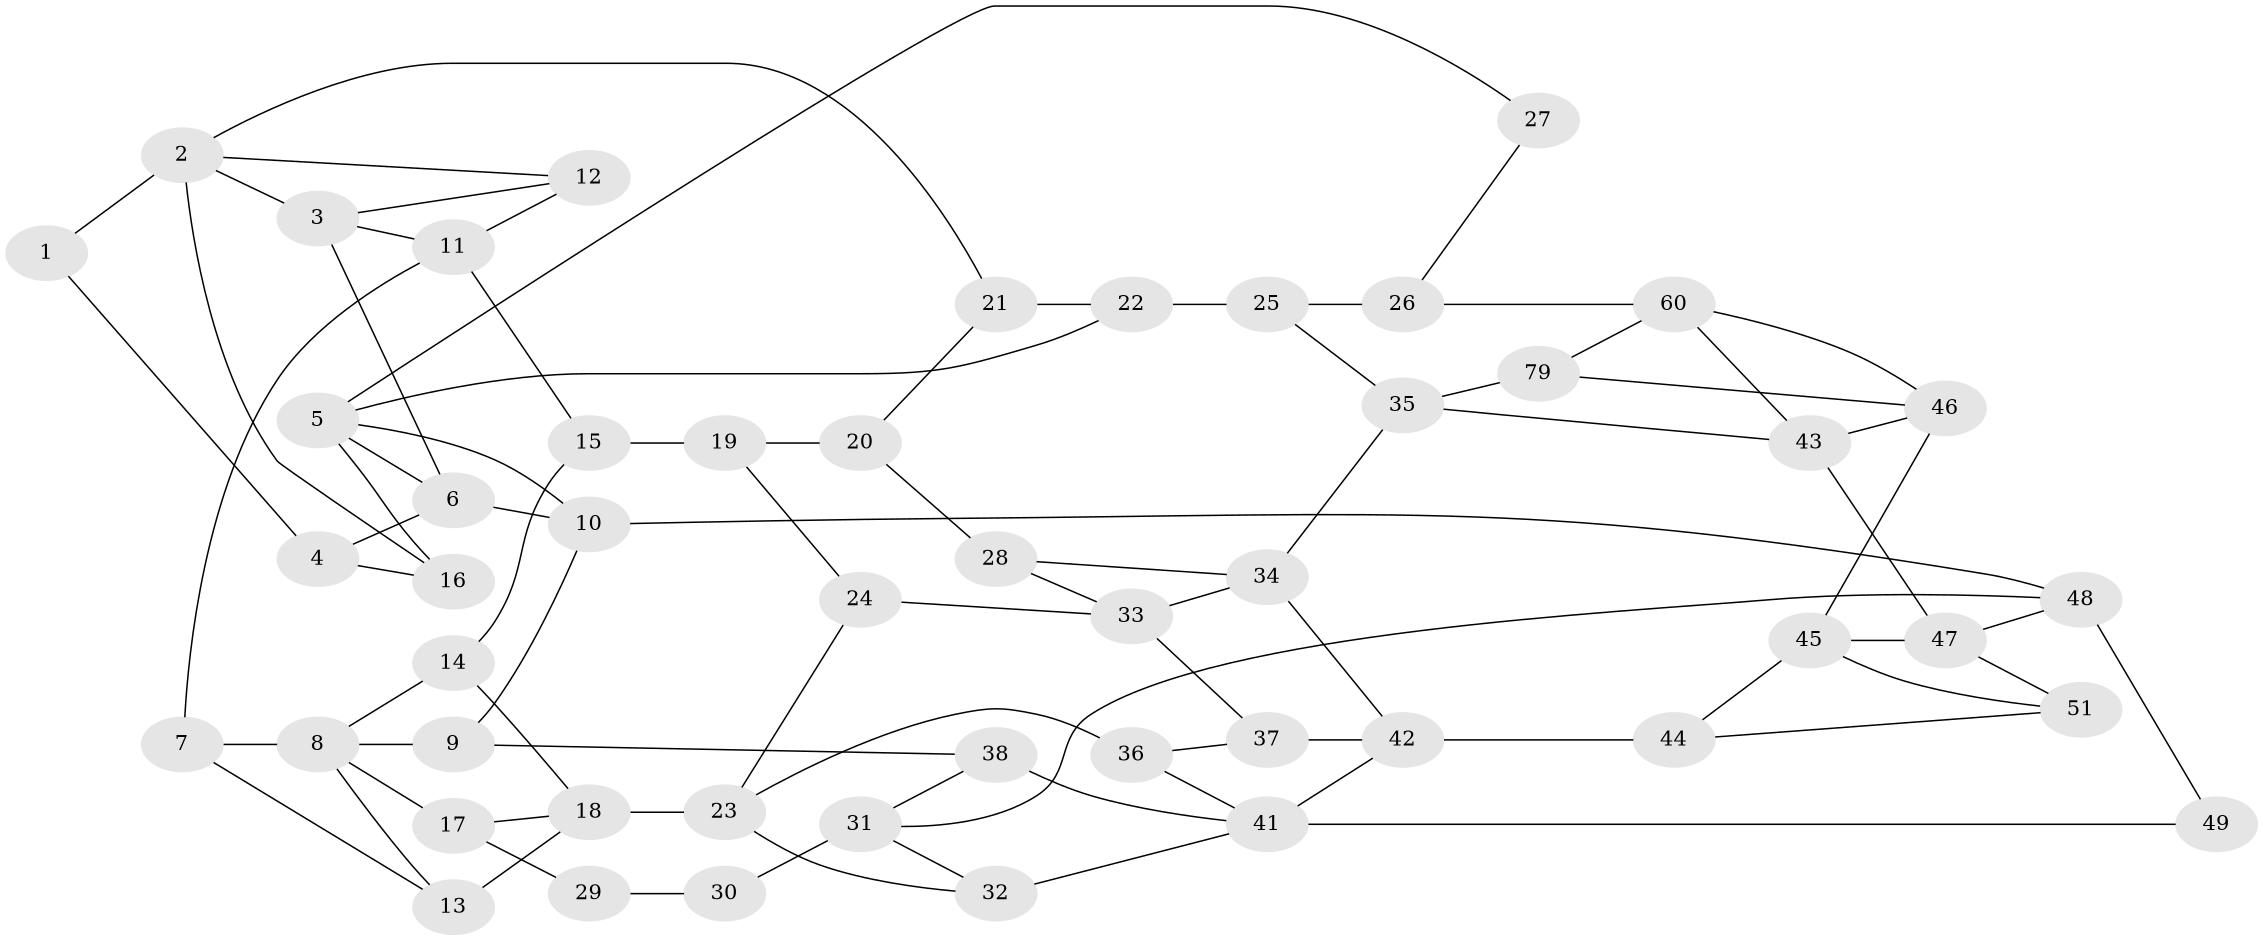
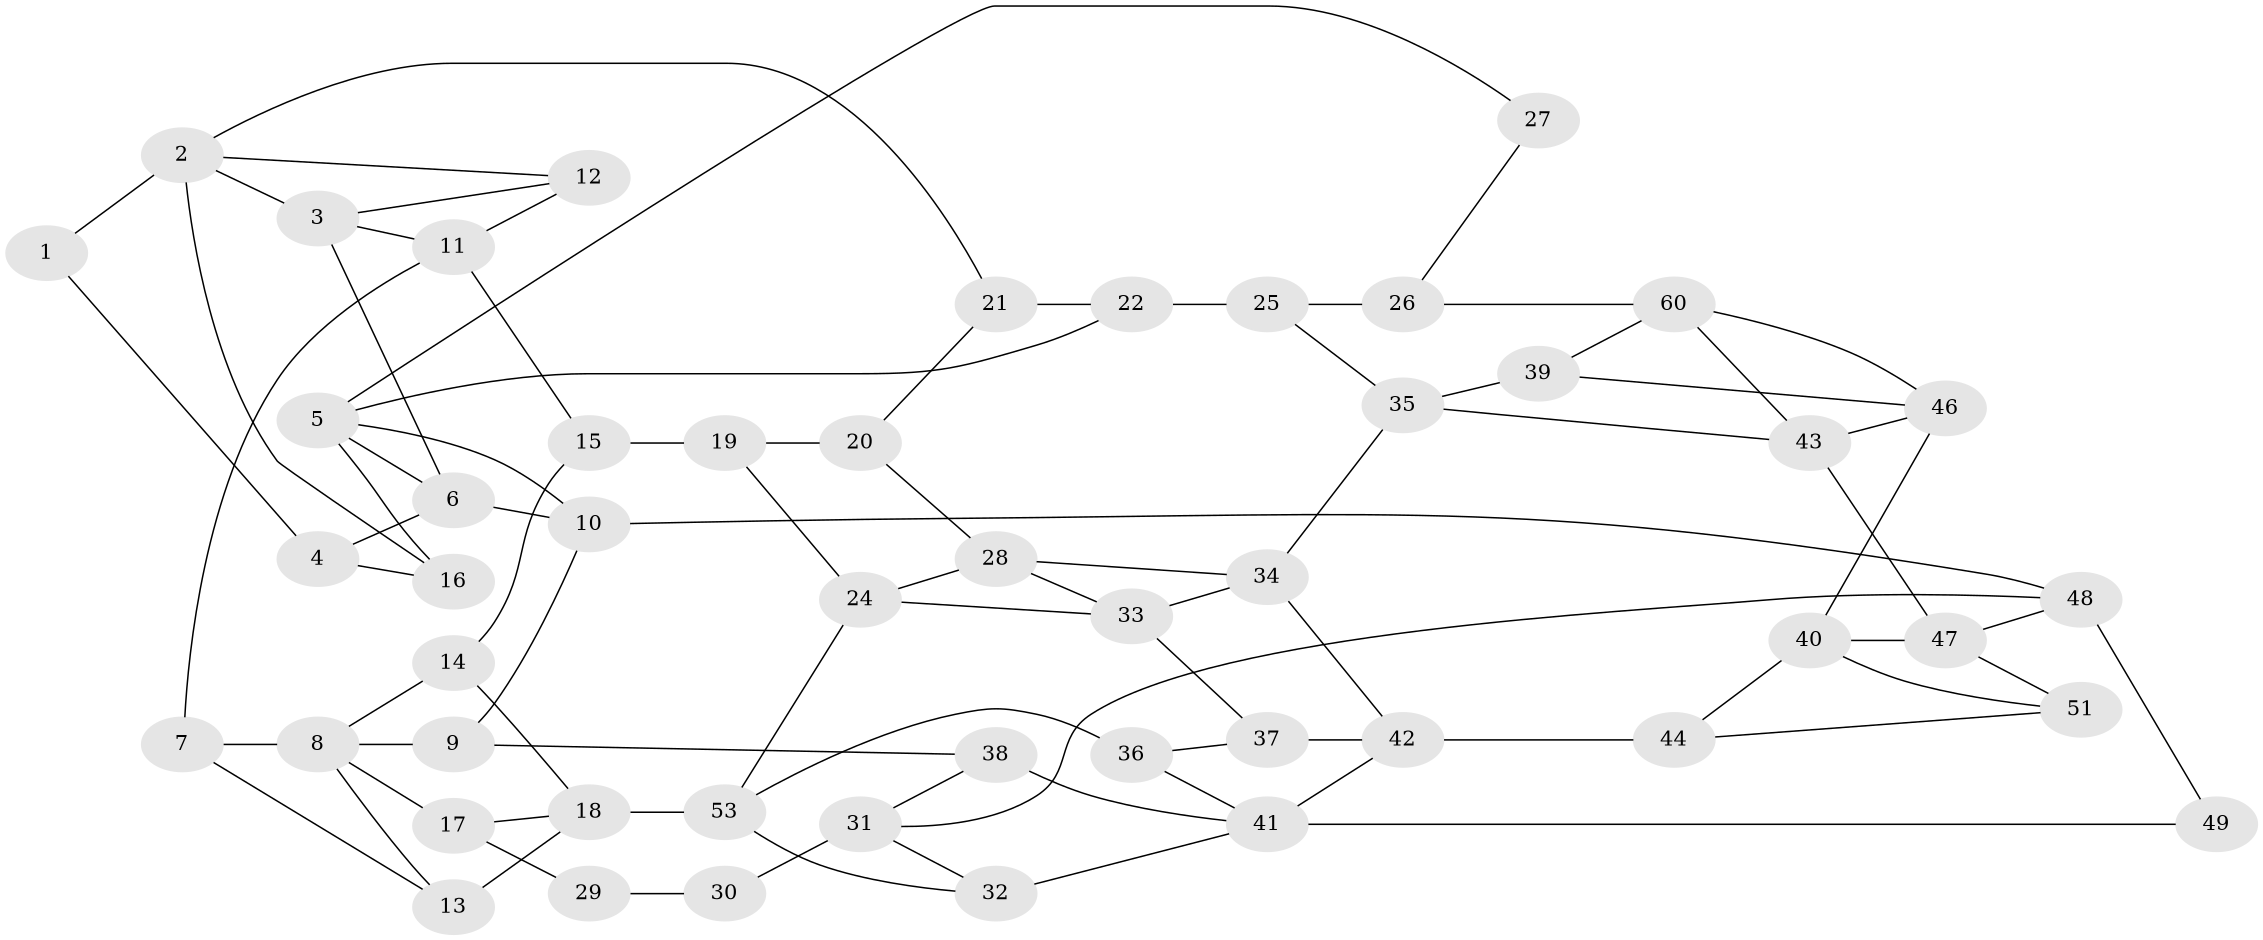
  graph {
    rankdir=LR
    node [color=gray90 style=filled]
    edge [weight=1.0]
    1
    2
    4
    3
    12
    16
    21
    6
    11
    22
    10
    15
    5
    27
    48
    25
    7
    8
    13
    9
    14
    17
    18
    38
    29
    41
    49
    19
-   23
+   23 [label=53]
    20
    24
    30
    32
    36
    28
    33
    34
    26
    35
    37
    n41 [label=60]
    43
-   39 [label=79]
+   39
    46
    47
    42
    31
    44
-   45
+   45 [label=40]
    51
    1 -- 2
    1 -- 4
    2 -- 3
    2 -- 12
    2 -- 16
    2 -- 21 [weight=2.0]
    4 -- 16
    4 -- 6
    3 -- 12
    3 -- 6
    3 -- 11
    21 -- 22 [weight=2.0]
    6 -- 10
    11 -- 12
    11 -- 15
    22 -- 25 [weight=2.0]
    10 -- 48
    15 -- 19
    5 -- 16
    5 -- 6
    5 -- 22
    5 -- 10
    5 -- 27
    48 -- 49
    25 -- 26 [weight=2.0]
    25 -- 35
    7 -- 11
    7 -- 8
    7 -- 13
    8 -- 13
    8 -- 9 [weight=2.0]
    8 -- 14
    8 -- 17
    13 -- 18
    9 -- 10
    9 -- 38
    14 -- 15 [weight=2.0]
    14 -- 18 [weight=2.0]
    17 -- 18 [weight=2.0]
    17 -- 29 [weight=2.0]
    18 -- 23
    38 -- 41
    29 -- 30 [weight=4.0]
    41 -- 49 [weight=2.0]
    41 -- 42
    19 -- 20
    19 -- 24
    23 -- 24
    23 -- 32
    23 -- 36
    20 -- 21 [weight=2.0]
    20 -- 28 [weight=2.0]
+   24 -- 28
    24 -- 33
    30 -- 31 [weight=2.0]
    32 -- 41
    36 -- 41
    36 -- 37 [weight=2.0]
    28 -- 33 [weight=2.0]
    28 -- 34
    33 -- 34
    33 -- 37 [weight=2.0]
    34 -- 35
    34 -- 42
    26 -- 27
    26 -- n41 [weight=2.0]
    35 -- 43
    35 -- 39
    37 -- 42
    n41 -- 43
    n41 -- 46 [weight=2.0]
    43 -- 46
    43 -- 47
    39 -- n41
    39 -- 46
    47 -- 48
    47 -- 51
    42 -- 44
    31 -- 48
    31 -- 38 [weight=2.0]
    31 -- 32 [weight=2.0]
    44 -- 45
    44 -- 51
    45 -- 46 [weight=2.0]
    45 -- 47
    45 -- 51
  }
